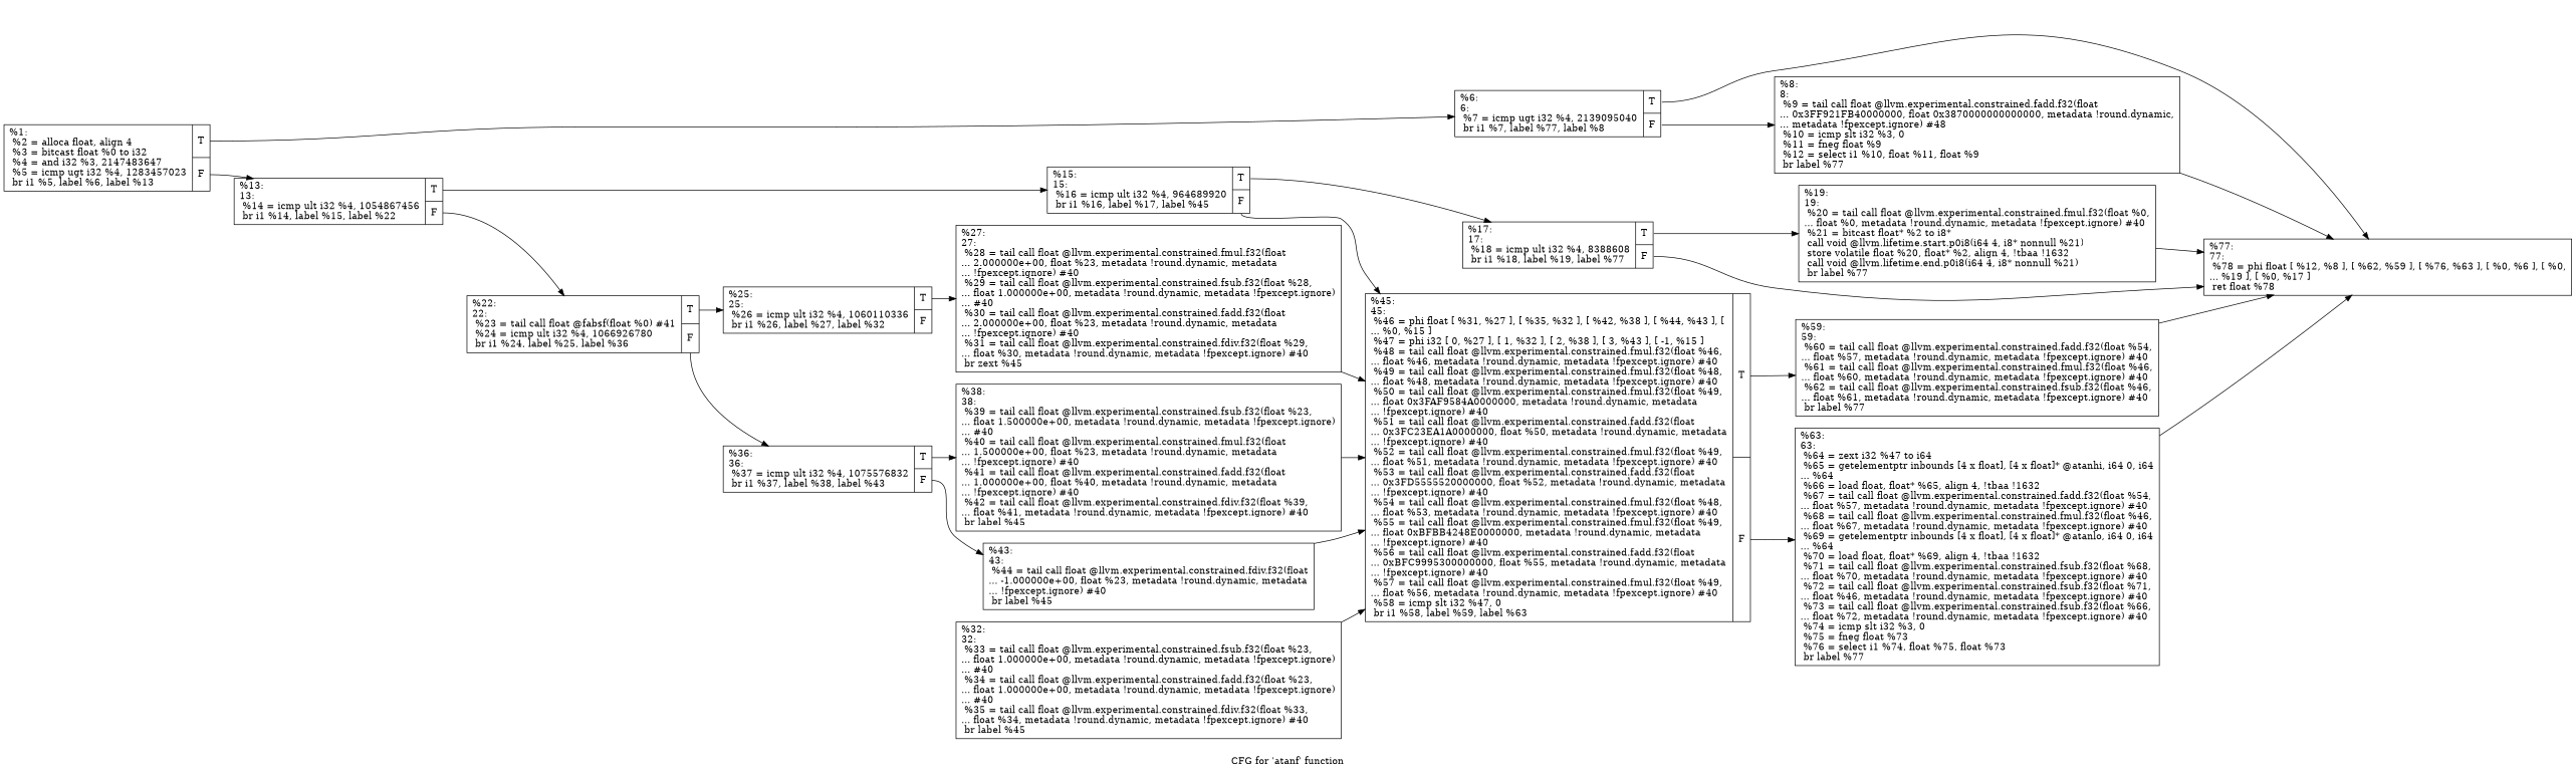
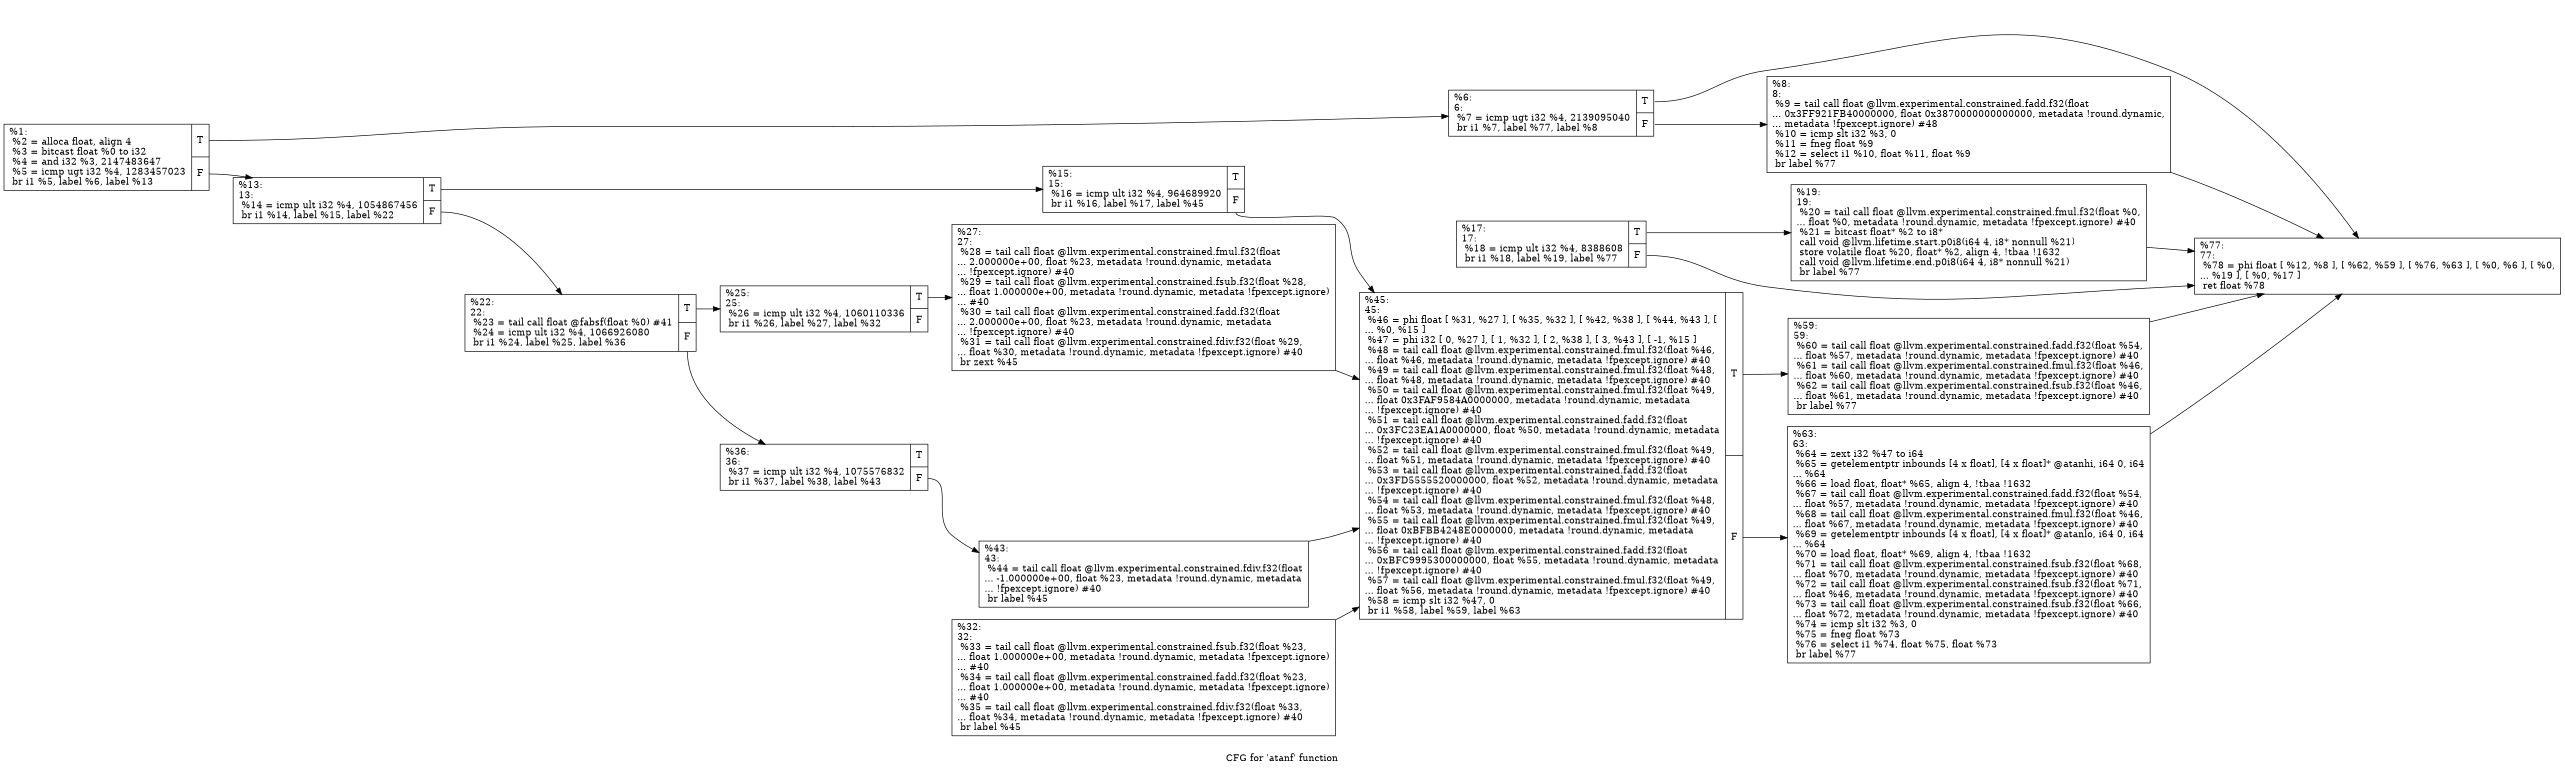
  digraph {
    label="CFG for 'atanf' function"
    rankdir=LR
    node [shape=record]
    edge [tailport=s0]
    n1 [label="{%1:\l  %2 = alloca float, align 4\l  %3 = bitcast float %0 to i32\l  %4 = and i32 %3, 2147483647\l  %5 = icmp ugt i32 %4, 1283457023\l  br i1 %5, label %6, label %13\l|{<s0>T|<s1>F}}"]
    n2 [label="{%6:\l6:                                                \l  %7 = icmp ugt i32 %4, 2139095040\l  br i1 %7, label %77, label %8\l|{<s0>T|<s1>F}}"]
    n3 [label="{%13:\l13:                                               \l  %14 = icmp ult i32 %4, 1054867456\l  br i1 %14, label %15, label %22\l|{<s0>T|<s1>F}}"]
    n4 [label="{%77:\l77:                                               \l  %78 = phi float [ %12, %8 ], [ %62, %59 ], [ %76, %63 ], [ %0, %6 ], [ %0,\l... %19 ], [ %0, %17 ]\l  ret float %78\l}"]
    n5 [label="{%8:\l8:                                                \l  %9 = tail call float @llvm.experimental.constrained.fadd.f32(float\l... 0x3FF921FB40000000, float 0x3870000000000000, metadata !round.dynamic,\l... metadata !fpexcept.ignore) #48\l  %10 = icmp slt i32 %3, 0\l  %11 = fneg float %9\l  %12 = select i1 %10, float %11, float %9\l  br label %77\l}"]
    n6 [label="{%15:\l15:                                               \l  %16 = icmp ult i32 %4, 964689920\l  br i1 %16, label %17, label %45\l|{<s0>T|<s1>F}}"]
-   n7 [label="{%22:\l22:                                               \l  %23 = tail call float @fabsf(float %0) #41\l  %24 = icmp ult i32 %4, 1066926780\l  br i1 %24, label %25, label %36\l|{<s0>T|<s1>F}}"]
+   n7 [label="{%22:\l22:                                               \l  %23 = tail call float @fabsf(float %0) #41\l  %24 = icmp ult i32 %4, 1066926080\l  br i1 %24, label %25, label %36\l|{<s0>T|<s1>F}}"]
    n8 [label="{%17:\l17:                                               \l  %18 = icmp ult i32 %4, 8388608\l  br i1 %18, label %19, label %77\l|{<s0>T|<s1>F}}"]
    n9 [label="{%45:\l45:                                               \l  %46 = phi float [ %31, %27 ], [ %35, %32 ], [ %42, %38 ], [ %44, %43 ], [\l... %0, %15 ]\l  %47 = phi i32 [ 0, %27 ], [ 1, %32 ], [ 2, %38 ], [ 3, %43 ], [ -1, %15 ]\l  %48 = tail call float @llvm.experimental.constrained.fmul.f32(float %46,\l... float %46, metadata !round.dynamic, metadata !fpexcept.ignore) #40\l  %49 = tail call float @llvm.experimental.constrained.fmul.f32(float %48,\l... float %48, metadata !round.dynamic, metadata !fpexcept.ignore) #40\l  %50 = tail call float @llvm.experimental.constrained.fmul.f32(float %49,\l... float 0x3FAF9584A0000000, metadata !round.dynamic, metadata\l... !fpexcept.ignore) #40\l  %51 = tail call float @llvm.experimental.constrained.fadd.f32(float\l... 0x3FC23EA1A0000000, float %50, metadata !round.dynamic, metadata\l... !fpexcept.ignore) #40\l  %52 = tail call float @llvm.experimental.constrained.fmul.f32(float %49,\l... float %51, metadata !round.dynamic, metadata !fpexcept.ignore) #40\l  %53 = tail call float @llvm.experimental.constrained.fadd.f32(float\l... 0x3FD5555520000000, float %52, metadata !round.dynamic, metadata\l... !fpexcept.ignore) #40\l  %54 = tail call float @llvm.experimental.constrained.fmul.f32(float %48,\l... float %53, metadata !round.dynamic, metadata !fpexcept.ignore) #40\l  %55 = tail call float @llvm.experimental.constrained.fmul.f32(float %49,\l... float 0xBFBB4248E0000000, metadata !round.dynamic, metadata\l... !fpexcept.ignore) #40\l  %56 = tail call float @llvm.experimental.constrained.fadd.f32(float\l... 0xBFC9995300000000, float %55, metadata !round.dynamic, metadata\l... !fpexcept.ignore) #40\l  %57 = tail call float @llvm.experimental.constrained.fmul.f32(float %49,\l... float %56, metadata !round.dynamic, metadata !fpexcept.ignore) #40\l  %58 = icmp slt i32 %47, 0\l  br i1 %58, label %59, label %63\l|{<s0>T|<s1>F}}"]
    n10 [label="{%25:\l25:                                               \l  %26 = icmp ult i32 %4, 1060110336\l  br i1 %26, label %27, label %32\l|{<s0>T|<s1>F}}"]
    n11 [label="{%36:\l36:                                               \l  %37 = icmp ult i32 %4, 1075576832\l  br i1 %37, label %38, label %43\l|{<s0>T|<s1>F}}"]
    n12 [label="{%19:\l19:                                               \l  %20 = tail call float @llvm.experimental.constrained.fmul.f32(float %0,\l... float %0, metadata !round.dynamic, metadata !fpexcept.ignore) #40\l  %21 = bitcast float* %2 to i8*\l  call void @llvm.lifetime.start.p0i8(i64 4, i8* nonnull %21)\l  store volatile float %20, float* %2, align 4, !tbaa !1632\l  call void @llvm.lifetime.end.p0i8(i64 4, i8* nonnull %21)\l  br label %77\l}"]
    n13 [label="{%59:\l59:                                               \l  %60 = tail call float @llvm.experimental.constrained.fadd.f32(float %54,\l... float %57, metadata !round.dynamic, metadata !fpexcept.ignore) #40\l  %61 = tail call float @llvm.experimental.constrained.fmul.f32(float %46,\l... float %60, metadata !round.dynamic, metadata !fpexcept.ignore) #40\l  %62 = tail call float @llvm.experimental.constrained.fsub.f32(float %46,\l... float %61, metadata !round.dynamic, metadata !fpexcept.ignore) #40\l  br label %77\l}"]
    n14 [label="{%63:\l63:                                               \l  %64 = zext i32 %47 to i64\l  %65 = getelementptr inbounds [4 x float], [4 x float]* @atanhi, i64 0, i64\l... %64\l  %66 = load float, float* %65, align 4, !tbaa !1632\l  %67 = tail call float @llvm.experimental.constrained.fadd.f32(float %54,\l... float %57, metadata !round.dynamic, metadata !fpexcept.ignore) #40\l  %68 = tail call float @llvm.experimental.constrained.fmul.f32(float %46,\l... float %67, metadata !round.dynamic, metadata !fpexcept.ignore) #40\l  %69 = getelementptr inbounds [4 x float], [4 x float]* @atanlo, i64 0, i64\l... %64\l  %70 = load float, float* %69, align 4, !tbaa !1632\l  %71 = tail call float @llvm.experimental.constrained.fsub.f32(float %68,\l... float %70, metadata !round.dynamic, metadata !fpexcept.ignore) #40\l  %72 = tail call float @llvm.experimental.constrained.fsub.f32(float %71,\l... float %46, metadata !round.dynamic, metadata !fpexcept.ignore) #40\l  %73 = tail call float @llvm.experimental.constrained.fsub.f32(float %66,\l... float %72, metadata !round.dynamic, metadata !fpexcept.ignore) #40\l  %74 = icmp slt i32 %3, 0\l  %75 = fneg float %73\l  %76 = select i1 %74, float %75, float %73\l  br label %77\l}"]
    n15 [label="{%27:\l27:                                               \l  %28 = tail call float @llvm.experimental.constrained.fmul.f32(float\l... 2.000000e+00, float %23, metadata !round.dynamic, metadata\l... !fpexcept.ignore) #40\l  %29 = tail call float @llvm.experimental.constrained.fsub.f32(float %28,\l... float 1.000000e+00, metadata !round.dynamic, metadata !fpexcept.ignore)\l... #40\l  %30 = tail call float @llvm.experimental.constrained.fadd.f32(float\l... 2.000000e+00, float %23, metadata !round.dynamic, metadata\l... !fpexcept.ignore) #40\l  %31 = tail call float @llvm.experimental.constrained.fdiv.f32(float %29,\l... float %30, metadata !round.dynamic, metadata !fpexcept.ignore) #40\l  br zext %45\l}"]
-   n16 [label="{%38:\l38:                                               \l  %39 = tail call float @llvm.experimental.constrained.fsub.f32(float %23,\l... float 1.500000e+00, metadata !round.dynamic, metadata !fpexcept.ignore)\l... #40\l  %40 = tail call float @llvm.experimental.constrained.fmul.f32(float\l... 1.500000e+00, float %23, metadata !round.dynamic, metadata\l... !fpexcept.ignore) #40\l  %41 = tail call float @llvm.experimental.constrained.fadd.f32(float\l... 1.000000e+00, float %40, metadata !round.dynamic, metadata\l... !fpexcept.ignore) #40\l  %42 = tail call float @llvm.experimental.constrained.fdiv.f32(float %39,\l... float %41, metadata !round.dynamic, metadata !fpexcept.ignore) #40\l  br label %45\l}"]
    n17 [label="{%43:\l43:                                               \l  %44 = tail call float @llvm.experimental.constrained.fdiv.f32(float\l... -1.000000e+00, float %23, metadata !round.dynamic, metadata\l... !fpexcept.ignore) #40\l  br label %45\l}"]
    n18 [label="{%32:\l32:                                               \l  %33 = tail call float @llvm.experimental.constrained.fsub.f32(float %23,\l... float 1.000000e+00, metadata !round.dynamic, metadata !fpexcept.ignore)\l... #40\l  %34 = tail call float @llvm.experimental.constrained.fadd.f32(float %23,\l... float 1.000000e+00, metadata !round.dynamic, metadata !fpexcept.ignore)\l... #40\l  %35 = tail call float @llvm.experimental.constrained.fdiv.f32(float %33,\l... float %34, metadata !round.dynamic, metadata !fpexcept.ignore) #40\l  br label %45\l}"]
    n1 -> n2
    n1 -> n3 [tailport=s1]
    n2 -> n4
    n2 -> n5 [tailport=s1]
    n3 -> n6
    n3 -> n7 [tailport=s1]
    n5 -> n4
-   n6 -> n8
    n6 -> n9 [tailport=s1]
    n7 -> n10
    n7 -> n11 [tailport=s1]
    n8 -> n4 [tailport=s1]
    n8 -> n12
    n9 -> n13
    n9 -> n14 [tailport=s1]
    n10 -> n15
-   n11 -> n16
    n11 -> n17 [tailport=s1]
    n12 -> n4
    n13 -> n4
    n14 -> n4
    n15 -> n9
-   n16 -> n9
    n17 -> n9
    n18 -> n9
  }
